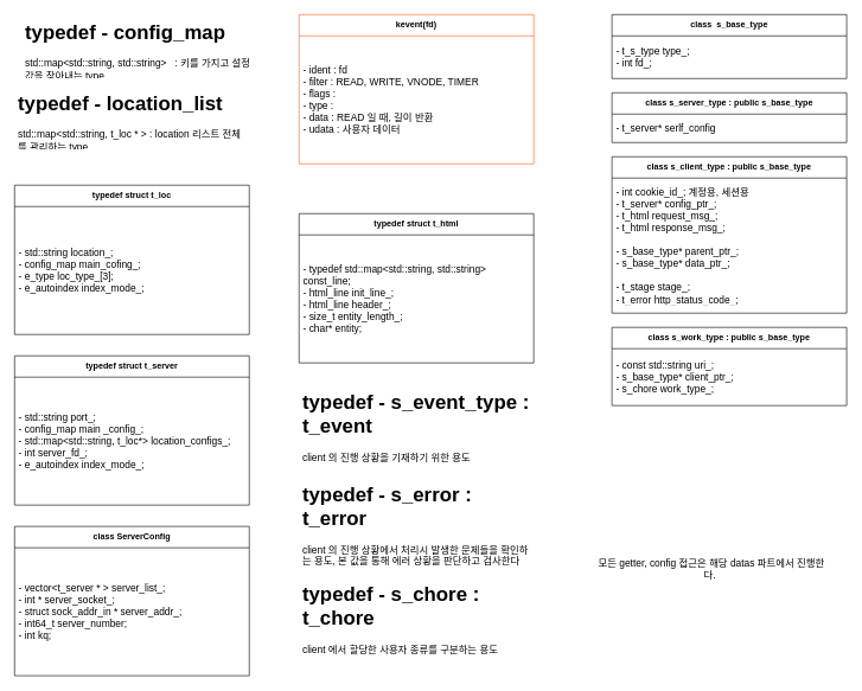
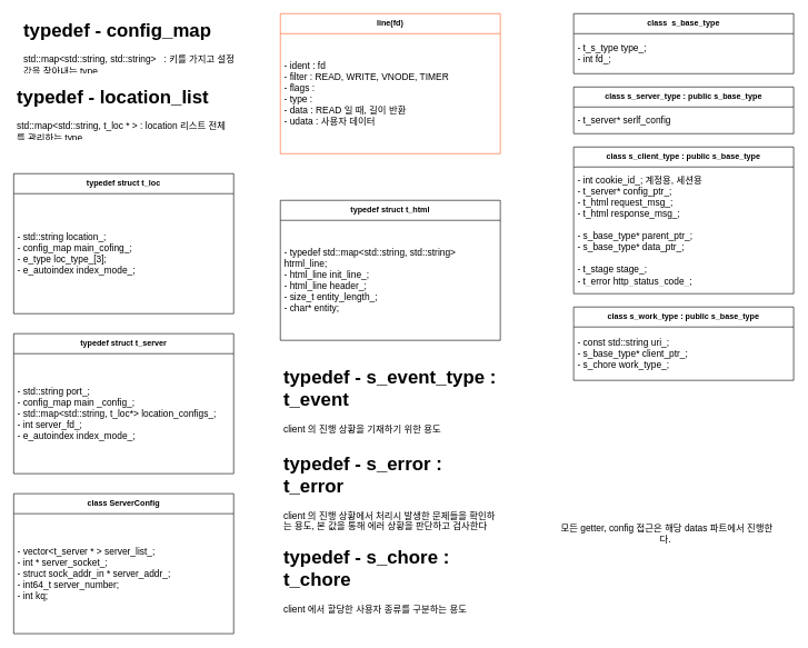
  <mxCell id="0" />
  <mxCell id="1" parent="0" />
- <mxCell id="2" value="&lt;b&gt;kevent(fd)&lt;/b&gt;" style="swimlane;fontStyle=0;childLayout=stackLayout;horizontal=1;startSize=30;horizontalStack=0;resizeParent=1;resizeParentMax=0;resizeLast=0;collapsible=1;marginBottom=0;whiteSpace=wrap;html=1;strokeColor=#FF6026;" parent="1" vertex="1"><mxGeometry x="420" y="20" width="330" height="210" as="geometry" /></mxCell>
+ <mxCell id="2" value="&lt;b&gt;line(fd)&lt;/b&gt;" style="swimlane;fontStyle=0;childLayout=stackLayout;horizontal=1;startSize=30;horizontalStack=0;resizeParent=1;resizeParentMax=0;resizeLast=0;collapsible=1;marginBottom=0;whiteSpace=wrap;html=1;strokeColor=#FF6026;" parent="1" vertex="1"><mxGeometry x="420" y="20" width="330" height="210" as="geometry" /></mxCell>
  <mxCell id="3" value="&lt;font style=&quot;font-size: 14px;&quot;&gt;- ident : fd&lt;br&gt;- filter : READ, WRITE, VNODE, TIMER&lt;br&gt;- flags :&amp;nbsp;&lt;br&gt;- type :&amp;nbsp;&lt;br&gt;- data : READ 일 때, 길이 반환&lt;br&gt;- udata : 사용자 데이터&lt;br&gt;&lt;/font&gt;" style="text;strokeColor=none;fillColor=none;align=left;verticalAlign=middle;spacingLeft=4;spacingRight=4;overflow=hidden;points=[[0,0.5],[1,0.5]];portConstraint=eastwest;rotatable=0;whiteSpace=wrap;html=1;" parent="2" vertex="1"><mxGeometry y="30" width="330" height="180" as="geometry" /></mxCell>
  <mxCell id="4" value="&lt;b&gt;class ServerConfig&lt;/b&gt;" style="swimlane;fontStyle=0;childLayout=stackLayout;horizontal=1;startSize=30;horizontalStack=0;resizeParent=1;resizeParentMax=0;resizeLast=0;collapsible=1;marginBottom=0;whiteSpace=wrap;html=1;" parent="1" vertex="1"><mxGeometry x="20" y="740" width="330" height="210" as="geometry" /></mxCell>
  <mxCell id="5" value="&lt;font style=&quot;font-size: 14px;&quot;&gt;- vector&amp;lt;t_server * &amp;gt; server_list_;&lt;br&gt;- int * server_socket_;&lt;br&gt;- struct sock_addr_in * server_addr_;&lt;br&gt;- int64_t server_number;&amp;nbsp;&lt;br&gt;- int kq;&amp;nbsp;&lt;br&gt;&lt;/font&gt;" style="text;strokeColor=none;fillColor=none;align=left;verticalAlign=middle;spacingLeft=4;spacingRight=4;overflow=hidden;points=[[0,0.5],[1,0.5]];portConstraint=eastwest;rotatable=0;whiteSpace=wrap;html=1;" parent="4" vertex="1"><mxGeometry y="30" width="330" height="180" as="geometry" /></mxCell>
  <mxCell id="6" value="&lt;b&gt;typedef struct t_server&lt;/b&gt;" style="swimlane;fontStyle=0;childLayout=stackLayout;horizontal=1;startSize=30;horizontalStack=0;resizeParent=1;resizeParentMax=0;resizeLast=0;collapsible=1;marginBottom=0;whiteSpace=wrap;html=1;" parent="1" vertex="1"><mxGeometry x="20" y="500" width="330" height="210" as="geometry" /></mxCell>
  <mxCell id="7" value="&lt;font style=&quot;font-size: 14px;&quot;&gt;- std::string port_;&lt;br&gt;- config_map main _config_;&lt;br&gt;- std::map&amp;lt;std::string, t_loc*&amp;gt; location_configs_;&lt;br&gt;- int server_fd_;&lt;br&gt;- e_autoindex index_mode_;&lt;br&gt;&lt;/font&gt;" style="text;strokeColor=none;fillColor=none;align=left;verticalAlign=middle;spacingLeft=4;spacingRight=4;overflow=hidden;points=[[0,0.5],[1,0.5]];portConstraint=eastwest;rotatable=0;whiteSpace=wrap;html=1;" parent="6" vertex="1"><mxGeometry y="30" width="330" height="180" as="geometry" /></mxCell>
  <mxCell id="8" value="&lt;b&gt;typedef struct t_loc&lt;/b&gt;" style="swimlane;fontStyle=0;childLayout=stackLayout;horizontal=1;startSize=30;horizontalStack=0;resizeParent=1;resizeParentMax=0;resizeLast=0;collapsible=1;marginBottom=0;whiteSpace=wrap;html=1;" parent="1" vertex="1"><mxGeometry x="20" y="260" width="330" height="210" as="geometry" /></mxCell>
  <mxCell id="9" value="&lt;font style=&quot;font-size: 14px;&quot;&gt;- std::string location_;&lt;br&gt;- config_map main_cofing_;&lt;br&gt;- e_type loc_type_[3];&amp;nbsp;&lt;br&gt;- e_autoindex index_mode_;&lt;br&gt;&lt;/font&gt;" style="text;strokeColor=none;fillColor=none;align=left;verticalAlign=middle;spacingLeft=4;spacingRight=4;overflow=hidden;points=[[0,0.5],[1,0.5]];portConstraint=eastwest;rotatable=0;whiteSpace=wrap;html=1;" parent="8" vertex="1"><mxGeometry y="30" width="330" height="180" as="geometry" /></mxCell>
  <mxCell id="10" value="&lt;h1&gt;typedef - config_map&lt;/h1&gt;&lt;div&gt;std::map&amp;lt;std::string, std::string&amp;gt;&amp;nbsp; &amp;nbsp;: 키를 가지고 설정 값을 찾아내는 type&lt;/div&gt;" style="text;html=1;strokeColor=none;fillColor=none;spacing=5;spacingTop=-20;whiteSpace=wrap;overflow=hidden;rounded=0;fontSize=14;" parent="1" vertex="1"><mxGeometry x="30" y="20" width="330" height="90" as="geometry" /></mxCell>
  <mxCell id="11" value="&lt;h1&gt;typedef - location_list&lt;/h1&gt;&lt;div&gt;std::map&amp;lt;std::string, t_loc * &amp;gt; : location 리스트 전체를 관리하는 type&lt;/div&gt;" style="text;html=1;strokeColor=none;fillColor=none;spacing=5;spacingTop=-20;whiteSpace=wrap;overflow=hidden;rounded=0;fontSize=14;" parent="1" vertex="1"><mxGeometry x="20" y="120" width="330" height="90" as="geometry" /></mxCell>
  <mxCell id="12" value="&lt;b&gt;typedef struct t_html&lt;/b&gt;" style="swimlane;fontStyle=0;childLayout=stackLayout;horizontal=1;startSize=30;horizontalStack=0;resizeParent=1;resizeParentMax=0;resizeLast=0;collapsible=1;marginBottom=0;whiteSpace=wrap;html=1;" parent="1" vertex="1"><mxGeometry x="420" y="300" width="330" height="210" as="geometry" /></mxCell>
- <mxCell id="13" value="&lt;font style=&quot;font-size: 14px;&quot;&gt;- typedef std::map&amp;lt;std::string, std::string&amp;gt; const_line;&lt;br&gt;- html_line init_line_;&lt;br&gt;- html_line header_;&lt;br&gt;- size_t entity_length_;&lt;br&gt;- char* entity;&lt;br&gt;&lt;/font&gt;" style="text;strokeColor=none;fillColor=none;align=left;verticalAlign=middle;spacingLeft=4;spacingRight=4;overflow=hidden;points=[[0,0.5],[1,0.5]];portConstraint=eastwest;rotatable=0;whiteSpace=wrap;html=1;" parent="12" vertex="1"><mxGeometry y="30" width="330" height="180" as="geometry" /></mxCell>
+ <mxCell id="13" value="&lt;font style=&quot;font-size: 14px;&quot;&gt;- typedef std::map&amp;lt;std::string, std::string&amp;gt; htrml_line;&lt;br&gt;- html_line init_line_;&lt;br&gt;- html_line header_;&lt;br&gt;- size_t entity_length_;&lt;br&gt;- char* entity;&lt;br&gt;&lt;/font&gt;" style="text;strokeColor=none;fillColor=none;align=left;verticalAlign=middle;spacingLeft=4;spacingRight=4;overflow=hidden;points=[[0,0.5],[1,0.5]];portConstraint=eastwest;rotatable=0;whiteSpace=wrap;html=1;" parent="12" vertex="1"><mxGeometry y="30" width="330" height="180" as="geometry" /></mxCell>
  <mxCell id="14" value="&lt;b&gt;class&amp;nbsp; s_base_type&lt;/b&gt;" style="swimlane;fontStyle=0;childLayout=stackLayout;horizontal=1;startSize=30;horizontalStack=0;resizeParent=1;resizeParentMax=0;resizeLast=0;collapsible=1;marginBottom=0;whiteSpace=wrap;html=1;" parent="1" vertex="1"><mxGeometry x="860" y="20" width="330" height="90" as="geometry" /></mxCell>
  <mxCell id="15" value="&lt;font style=&quot;font-size: 14px;&quot;&gt;- t_s_type type_;&lt;br&gt;- int fd_;&lt;br&gt;&lt;/font&gt;" style="text;strokeColor=none;fillColor=none;align=left;verticalAlign=middle;spacingLeft=4;spacingRight=4;overflow=hidden;points=[[0,0.5],[1,0.5]];portConstraint=eastwest;rotatable=0;whiteSpace=wrap;html=1;" parent="14" vertex="1"><mxGeometry y="30" width="330" height="60" as="geometry" /></mxCell>
  <mxCell id="16" value="&lt;b&gt;class s_server_type : public s_base_type&lt;/b&gt;" style="swimlane;fontStyle=0;childLayout=stackLayout;horizontal=1;startSize=30;horizontalStack=0;resizeParent=1;resizeParentMax=0;resizeLast=0;collapsible=1;marginBottom=0;whiteSpace=wrap;html=1;" parent="1" vertex="1"><mxGeometry x="860" y="130" width="330" height="70" as="geometry" /></mxCell>
  <mxCell id="17" value="&lt;font style=&quot;font-size: 14px;&quot;&gt;- t_server* serlf_config&lt;br&gt;&lt;/font&gt;" style="text;strokeColor=none;fillColor=none;align=left;verticalAlign=middle;spacingLeft=4;spacingRight=4;overflow=hidden;points=[[0,0.5],[1,0.5]];portConstraint=eastwest;rotatable=0;whiteSpace=wrap;html=1;" parent="16" vertex="1"><mxGeometry y="30" width="330" height="40" as="geometry" /></mxCell>
  <mxCell id="18" value="&lt;b&gt;class s_client_type : public s_base_type&lt;/b&gt;" style="swimlane;fontStyle=0;childLayout=stackLayout;horizontal=1;startSize=30;horizontalStack=0;resizeParent=1;resizeParentMax=0;resizeLast=0;collapsible=1;marginBottom=0;whiteSpace=wrap;html=1;" parent="1" vertex="1"><mxGeometry x="860" y="220" width="330" height="220" as="geometry" /></mxCell>
  <mxCell id="19" value="&lt;font style=&quot;font-size: 14px;&quot;&gt;- int cookie_id_; 계정용, 세션용&amp;nbsp;&lt;br&gt;- t_server* config_ptr_;&lt;br&gt;- t_html request_msg_;&lt;br&gt;- t_html response_msg_;&lt;br&gt;&lt;br&gt;- s_base_type* parent_ptr_;&lt;br&gt;- s_base_type* data_ptr_;&lt;br&gt;&lt;br&gt;- t_stage stage_;&lt;br&gt;- t_error http_status_code_;&lt;br&gt;&lt;/font&gt;" style="text;strokeColor=none;fillColor=none;align=left;verticalAlign=middle;spacingLeft=4;spacingRight=4;overflow=hidden;points=[[0,0.5],[1,0.5]];portConstraint=eastwest;rotatable=0;whiteSpace=wrap;html=1;" parent="18" vertex="1"><mxGeometry y="30" width="330" height="190" as="geometry" /></mxCell>
  <mxCell id="20" value="모든 getter, config 접근은 해당 datas 파트에서 진행한다.&amp;nbsp;" style="text;html=1;strokeColor=none;fillColor=none;align=center;verticalAlign=middle;whiteSpace=wrap;rounded=0;fontSize=14;" parent="1" vertex="1"><mxGeometry x="835" y="770" width="330" height="60" as="geometry" /></mxCell>
  <mxCell id="21" value="&lt;b&gt;class s_work_type : public s_base_type&lt;/b&gt;" style="swimlane;fontStyle=0;childLayout=stackLayout;horizontal=1;startSize=30;horizontalStack=0;resizeParent=1;resizeParentMax=0;resizeLast=0;collapsible=1;marginBottom=0;whiteSpace=wrap;html=1;" parent="1" vertex="1"><mxGeometry x="860" y="460" width="330" height="110" as="geometry" /></mxCell>
  <mxCell id="22" value="&lt;font style=&quot;font-size: 14px;&quot;&gt;- const std::string uri_;&lt;br&gt;- s_base_type* client_ptr_;&lt;br&gt;- s_chore work_type_;&lt;br&gt;&lt;/font&gt;" style="text;strokeColor=none;fillColor=none;align=left;verticalAlign=middle;spacingLeft=4;spacingRight=4;overflow=hidden;points=[[0,0.5],[1,0.5]];portConstraint=eastwest;rotatable=0;whiteSpace=wrap;html=1;" parent="21" vertex="1"><mxGeometry y="30" width="330" height="80" as="geometry" /></mxCell>
  <mxCell id="23" value="&lt;h1&gt;typedef - s_event_type : t_event&lt;/h1&gt;&lt;div&gt;client 의 진행 상황을 기재하기 위한 용도&lt;/div&gt;" style="text;html=1;strokeColor=none;fillColor=none;spacing=5;spacingTop=-20;whiteSpace=wrap;overflow=hidden;rounded=0;fontSize=14;" parent="1" vertex="1"><mxGeometry x="420" y="540" width="330" height="120" as="geometry" /></mxCell>
  <mxCell id="24" value="&lt;h1&gt;typedef - s_error : t_error&lt;/h1&gt;&lt;div&gt;client 의 진행 상황에서 처리시 발생한 문제들을 확인하는 용도, 본 값을 통해 에러 상황을 판단하고 검사한다&lt;/div&gt;" style="text;html=1;strokeColor=none;fillColor=none;spacing=5;spacingTop=-20;whiteSpace=wrap;overflow=hidden;rounded=0;fontSize=14;" parent="1" vertex="1"><mxGeometry x="420" y="670" width="330" height="140" as="geometry" /></mxCell>
  <mxCell id="25" value="&lt;h1&gt;typedef - s_chore : t_chore&lt;/h1&gt;&lt;div&gt;client 에서 할당한 사용자 종류를 구분하는 용도&lt;/div&gt;" style="text;html=1;strokeColor=none;fillColor=none;spacing=5;spacingTop=-20;whiteSpace=wrap;overflow=hidden;rounded=0;fontSize=14;" parent="1" vertex="1"><mxGeometry x="420" y="810" width="330" height="130" as="geometry" /></mxCell>
